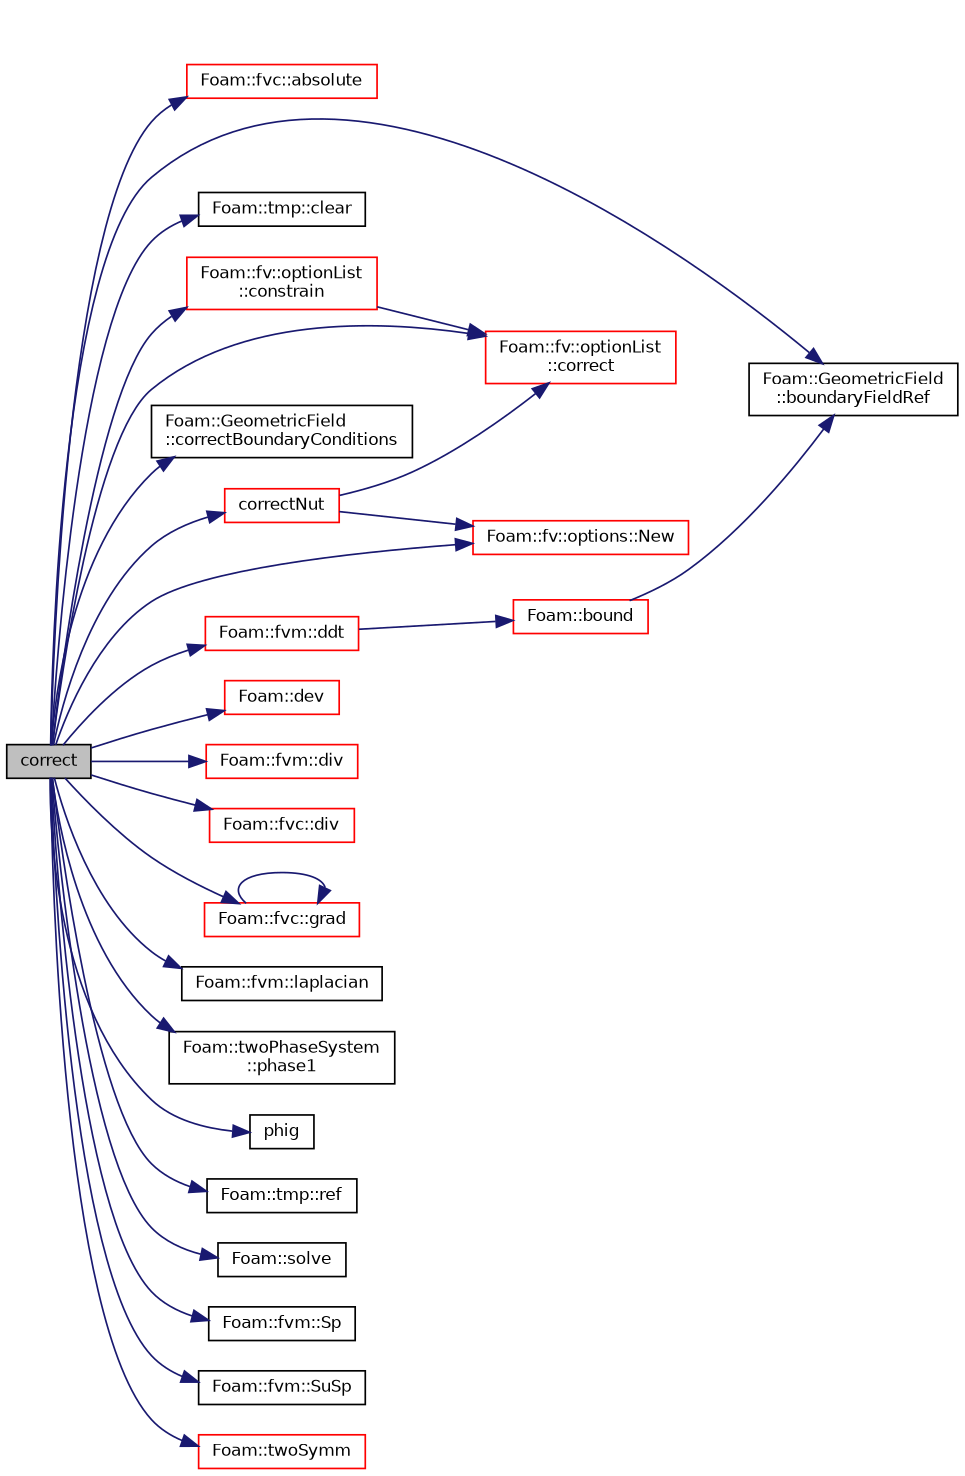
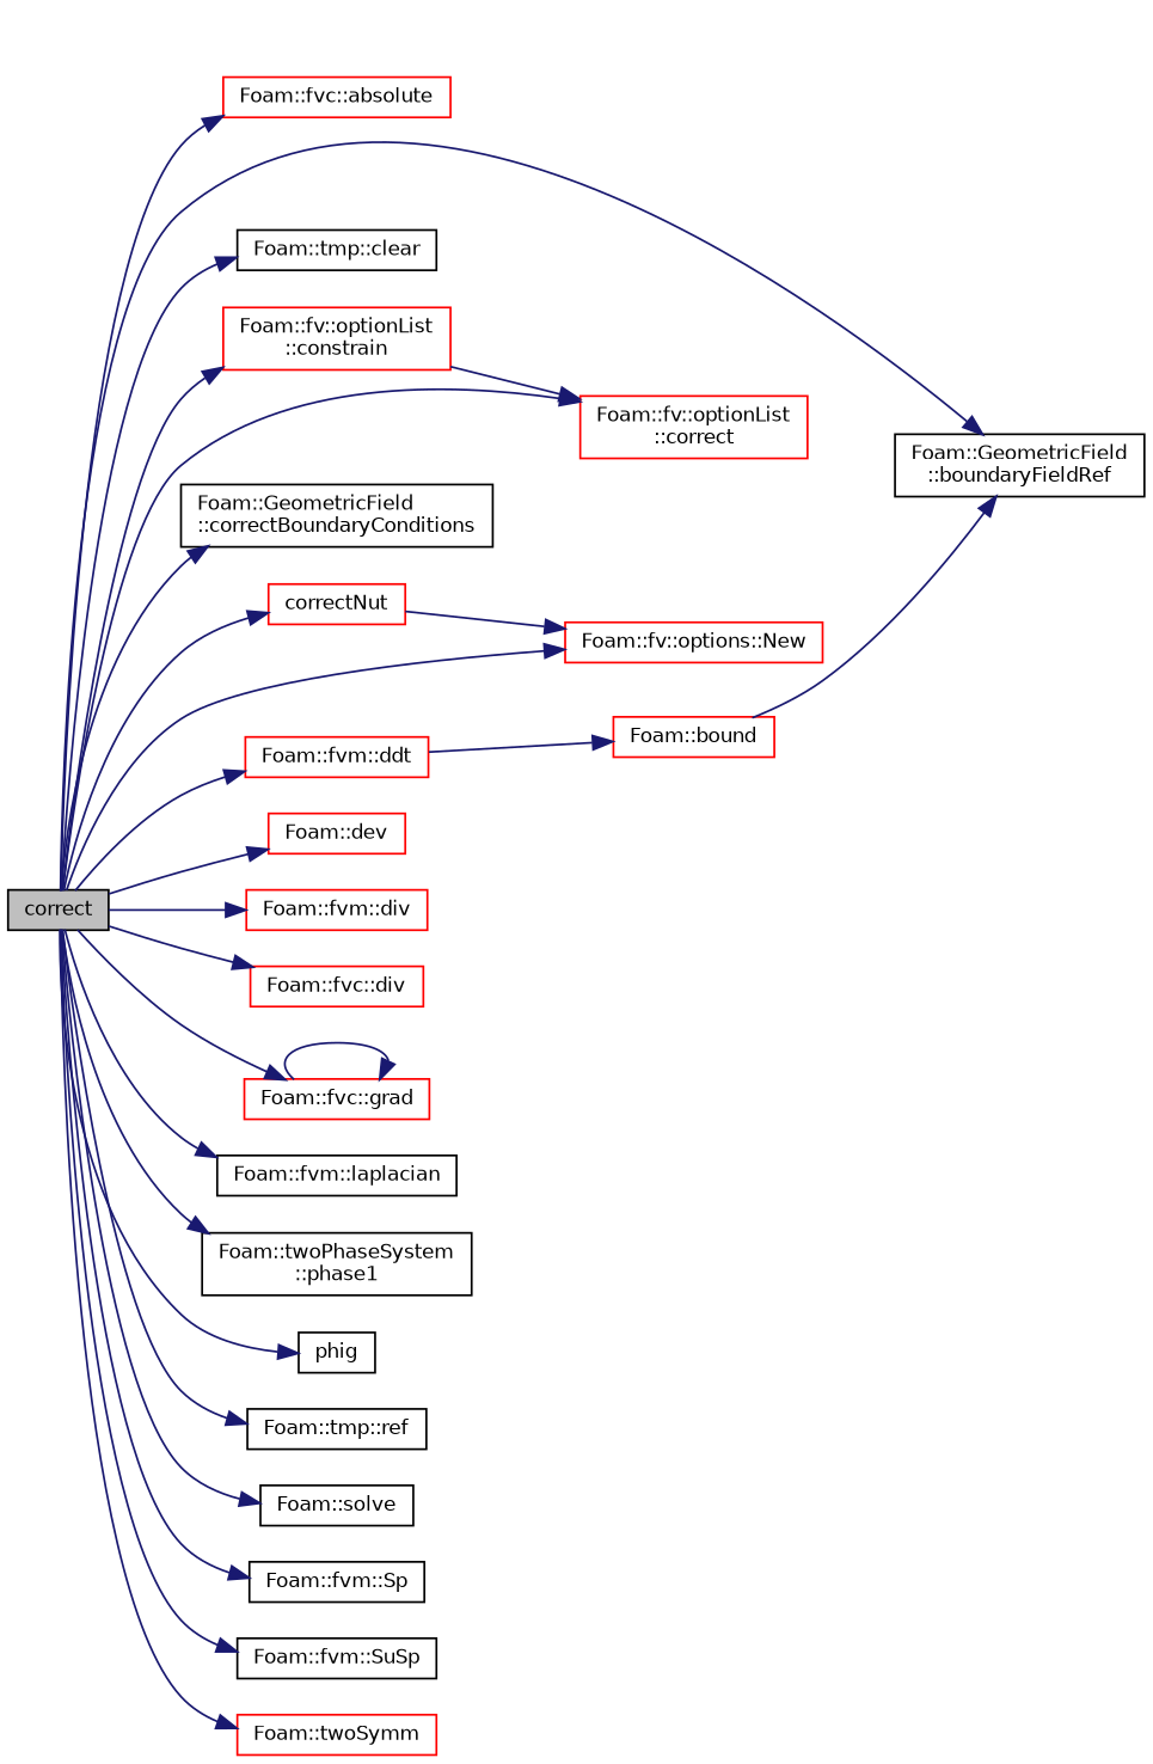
  digraph {
    rankdir=LR
    node [color=red fontname=Helvetica fontsize=10 shape=record]
    edge [color=midnightblue fontname=Helvetica fontsize=10 labelfontname=Helvetica labelfontsize=10 style=solid]
    n1 [color=black fillcolor=grey75 fontcolor=black height=0.2 label=correct style=filled width=0.4]
    n2 [height=0.2 label="Foam::fvc::absolute" width=0.4]
    n3 [color=black height=0.2 label="Foam::GeometricField\l::boundaryFieldRef" width=0.4]
    n4 [color=black height=0.2 label="Foam::tmp::clear" width=0.4]
    n5 [height=0.2 label="Foam::fv::optionList\l::constrain" width=0.4]
    n6 [height=0.2 label="Foam::fv::optionList\l::correct" width=0.4]
    n7 [color=black height=0.2 label="Foam::GeometricField\l::correctBoundaryConditions" width=0.4]
    n8 [height=0.2 label=correctNut width=0.4]
    n9 [height=0.2 label="Foam::fv::options::New" width=0.4]
    n10 [height=0.2 label="Foam::fvm::ddt" width=0.4]
    n11 [height=0.2 label="Foam::dev" width=0.4]
    n12 [height=0.2 label="Foam::fvm::div" width=0.4]
    n13 [height=0.2 label="Foam::fvc::div" width=0.4]
    n14 [height=0.2 label="Foam::fvc::grad" width=0.4]
    n15 [color=black height=0.2 label="Foam::fvm::laplacian" width=0.4]
    n16 [color=black height=0.2 label="Foam::twoPhaseSystem\l::phase1" width=0.4]
    n17 [color=black height=0.2 label=phig width=0.4]
    n18 [color=black height=0.2 label="Foam::tmp::ref" width=0.4]
    n19 [color=black height=0.2 label="Foam::solve" width=0.4]
    n20 [color=black height=0.2 label="Foam::fvm::Sp" width=0.4]
    n21 [color=black height=0.2 label="Foam::fvm::SuSp" width=0.4]
    n22 [height=0.2 label="Foam::twoSymm" width=0.4]
    n23 [height=0.2 label="Foam::bound" width=0.4]
    n1 -> n2
    n1 -> n3
    n1 -> n4
    n1 -> n5
    n1 -> n6
    n1 -> n7
    n1 -> n8
    n1 -> n9
    n1 -> n10
    n1 -> n11
    n1 -> n12
    n1 -> n13
    n1 -> n14
    n1 -> n15
    n1 -> n16
    n1 -> n17
    n1 -> n18
    n1 -> n19
    n1 -> n20
    n1 -> n21
    n1 -> n22
    n5 -> n6
-   n8 -> n6
    n8 -> n9
    n10 -> n23
    n14 -> n14
    n23 -> n3
  }
